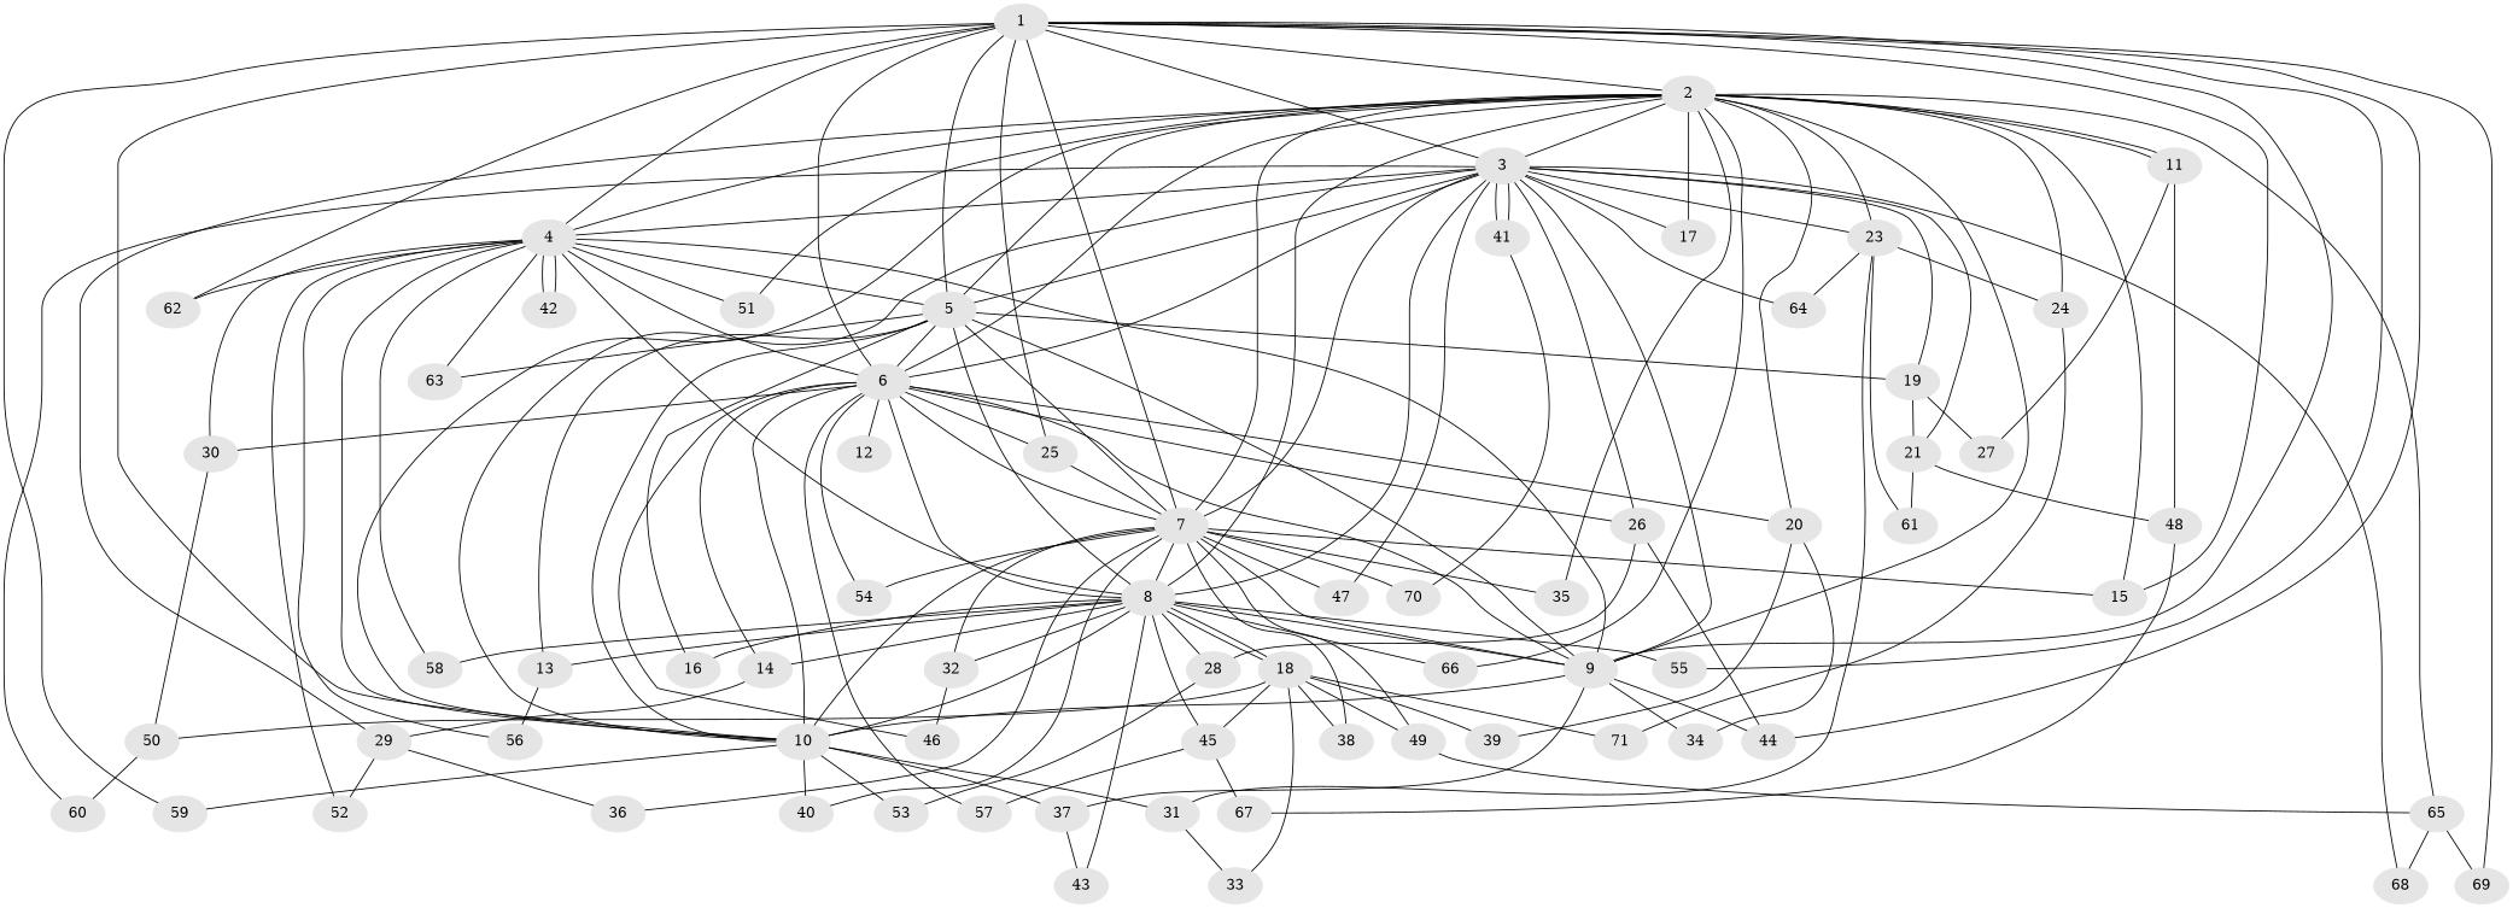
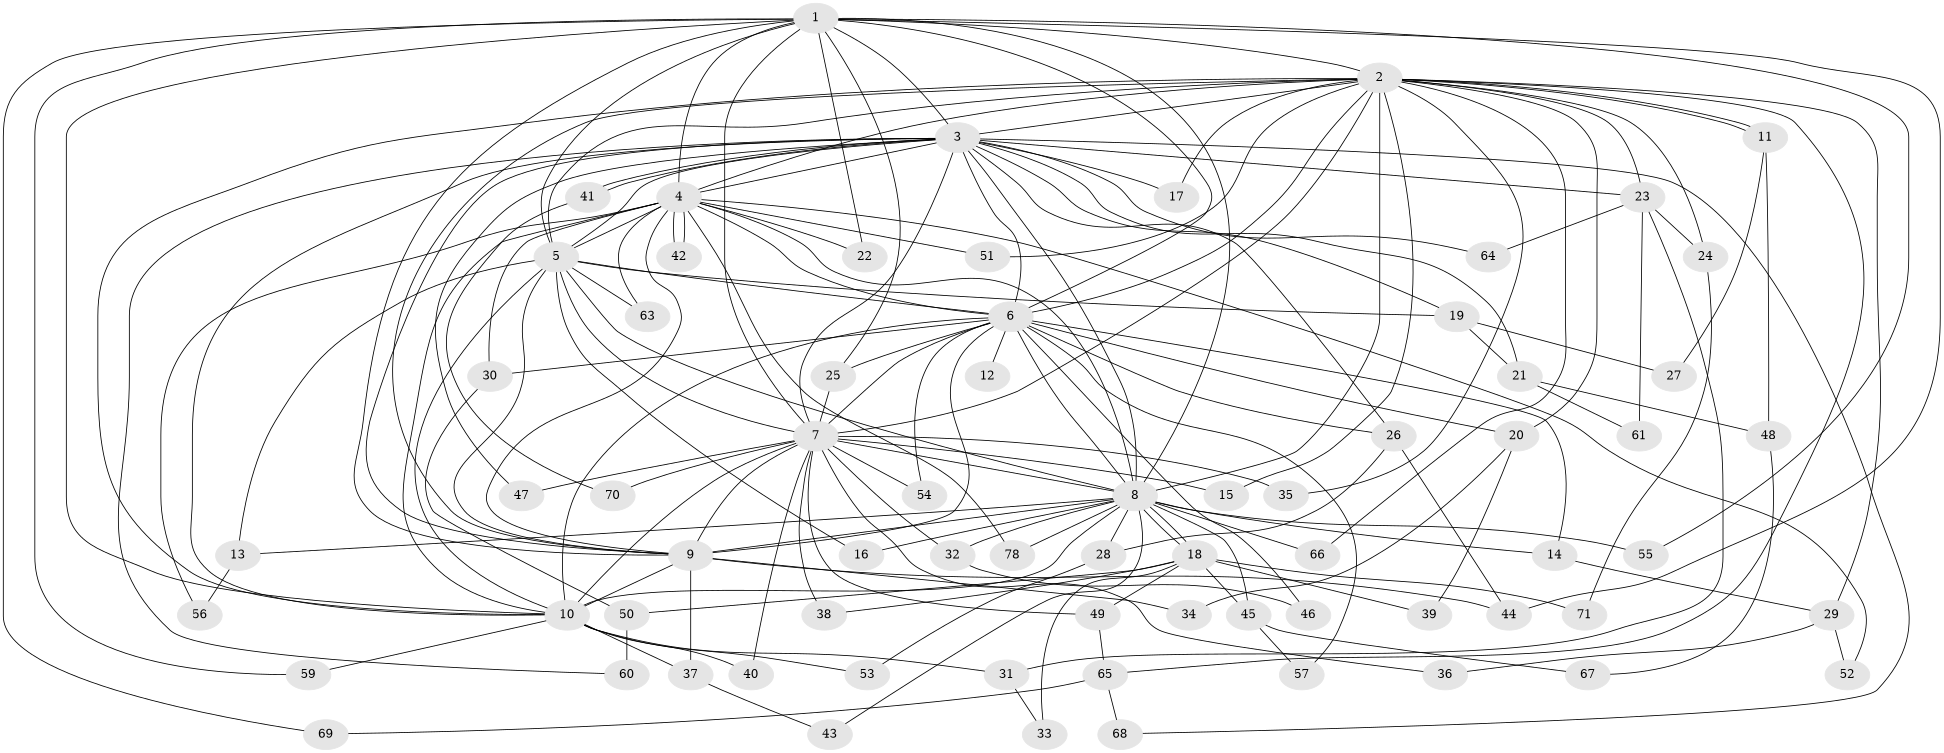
  graph {
    node [color=gray90 style=filled]
    1
    2
    3
    4
    5
    6
    7
    8
    9
    10
-   22 [label=62]
+   22
    25
    44
    55
    59
    69
    11
    15
    17
    20
    23
    24
    29
    35
    51
    65
    66
    19
    21
    26
    41
    47
    60
    64
    68
    30
    42
    52
    56
-   58
+   58 [label=78]
    63
    13
    16
    12
    14
    46
    54
    57
    32
    36
    38
    40
    49
    70
    18
    28
    43
    45
    34
    37
    31
    53
    27
    48
    39
    61
    71
    50
    33
    67
    1 -- 2
    1 -- 3
    1 -- 4
    1 -- 5
    1 -- 6
    1 -- 7
-   1 -- 15
+   1 -- 8
    1 -- 9
    1 -- 10
    1 -- 22
    1 -- 25
    1 -- 44
    1 -- 55
    1 -- 59
    1 -- 69
    2 -- 3
    2 -- 4
    2 -- 5
    2 -- 6
    2 -- 7
    2 -- 8
    2 -- 9
    2 -- 10
    2 -- 11
    2 -- 11
    2 -- 15
    2 -- 17
    2 -- 20
    2 -- 23
    2 -- 24
    2 -- 29
    2 -- 35
    2 -- 51
    2 -- 65
    2 -- 66
    3 -- 4
    3 -- 5
    3 -- 6
    3 -- 7
    3 -- 8
    3 -- 9
    3 -- 10
    3 -- 17
    3 -- 23
    3 -- 19
    3 -- 21
    3 -- 26
    3 -- 41
    3 -- 41
    3 -- 47
    3 -- 60
    3 -- 64
    3 -- 68
    4 -- 5
    4 -- 6
    4 -- 8
    4 -- 9
    4 -- 10
    4 -- 22
    4 -- 51
    4 -- 30
    4 -- 42
    4 -- 42
    4 -- 52
    4 -- 56
    4 -- 58
    4 -- 63
    5 -- 6
    5 -- 7
    5 -- 8
    5 -- 9
    5 -- 10
    5 -- 19
    5 -- 63
    5 -- 13
    5 -- 16
    6 -- 7
    6 -- 8
    6 -- 9
    6 -- 10
    6 -- 25
    6 -- 20
    6 -- 26
    6 -- 30
    6 -- 12
    6 -- 14
    6 -- 46
    6 -- 54
    6 -- 57
    7 -- 8
    7 -- 9
    7 -- 10
    7 -- 15
    7 -- 35
    7 -- 47
    7 -- 54
    7 -- 32
    7 -- 36
    7 -- 38
    7 -- 40
    7 -- 49
    7 -- 70
    8 -- 9
    8 -- 10
    8 -- 55
    8 -- 66
    8 -- 58
    8 -- 13
    8 -- 16
    8 -- 14
    8 -- 32
    8 -- 18
    8 -- 18
    8 -- 28
    8 -- 43
    8 -- 45
    9 -- 10
    9 -- 44
    9 -- 34
    9 -- 37
    10 -- 59
    10 -- 40
    10 -- 37
    10 -- 31
    10 -- 53
    25 -- 7
    11 -- 27
    11 -- 48
    20 -- 34
    20 -- 39
    23 -- 24
    23 -- 64
    23 -- 31
    23 -- 61
    24 -- 71
    29 -- 52
    29 -- 36
    65 -- 69
    65 -- 68
    19 -- 21
    19 -- 27
    21 -- 48
    21 -- 61
    26 -- 44
    26 -- 28
    41 -- 70
    30 -- 50
    13 -- 56
    14 -- 29
    32 -- 46
    49 -- 65
    18 -- 38
    18 -- 49
    18 -- 45
    18 -- 39
    18 -- 71
    18 -- 50
    18 -- 33
    28 -- 53
    45 -- 57
    45 -- 67
    37 -- 43
    31 -- 33
    48 -- 67
    50 -- 60
  }
